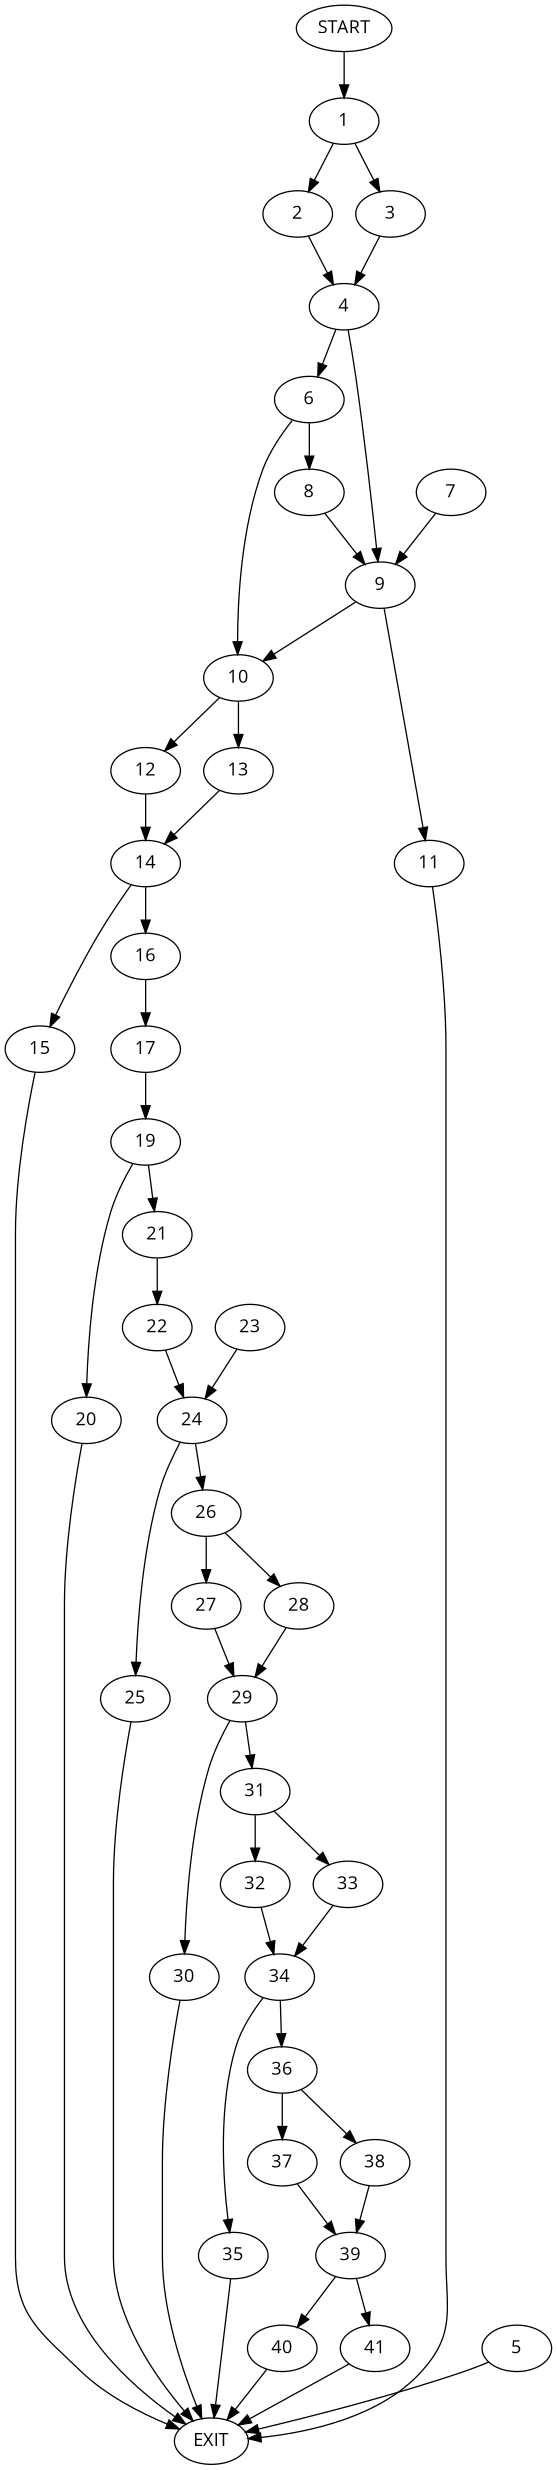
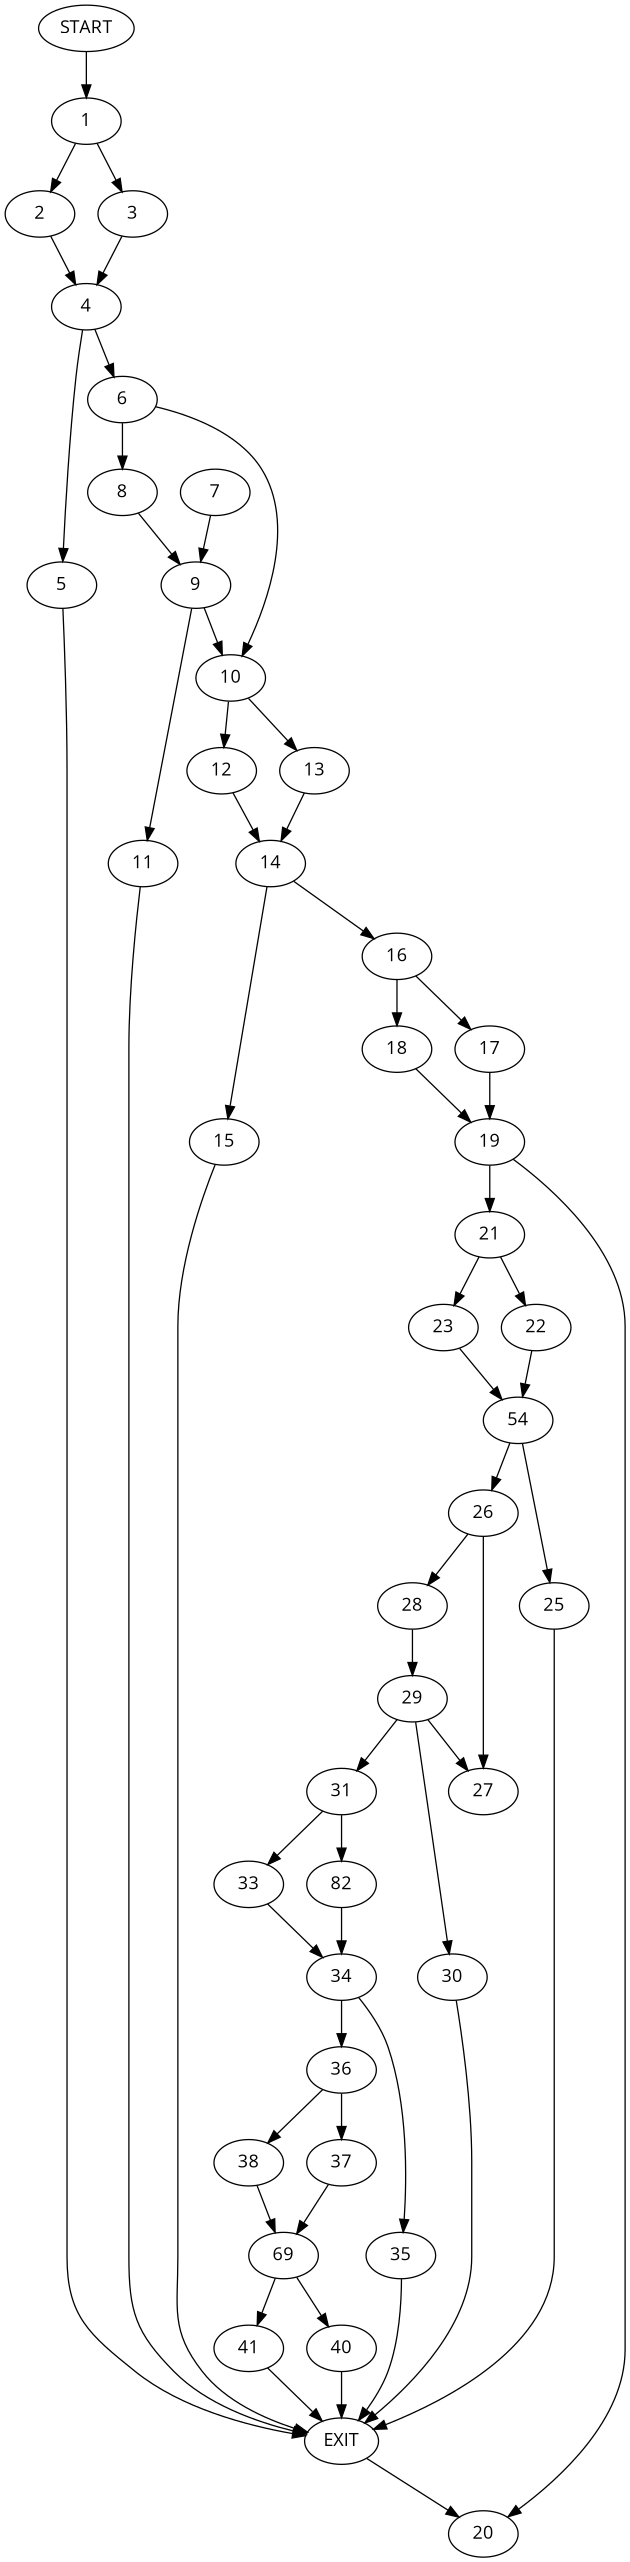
  digraph {
    fontname="Open Sans"
    node [fontname="Open Sans"]
    edge [fontname="Open Sans"]
    n1 [label=START]
    1
    2
    3
    n5 [label=EXIT]
    4
    5
    6
    8
    10
    7
    9
    11
    12
    13
    14
    15
    16
    17
+   18
    19
    20
    21
    22
    23
-   24
+   24 [label=54]
    25
    26
    27
    28
    29
    30
    31
-   32
+   32 [label=82]
    33
    34
    35
    36
    37
    38
-   39
+   39 [label=69]
    40
    41
    n1 -> 1
    1 -> 2
    1 -> 3
    2 -> 4
    3 -> 4
-   4 -> 9
+   4 -> 5
    4 -> 6
    5 -> n5
    6 -> 8
    6 -> 10
    8 -> 9
    10 -> 12
    10 -> 13
    7 -> 9
    9 -> 10
    9 -> 11
    11 -> n5
    12 -> 14
    13 -> 14
    14 -> 15
    14 -> 16
    15 -> n5
    16 -> 17
+   16 -> 18
    17 -> 19
+   18 -> 19
    19 -> 20
    19 -> 21
-   20 -> n5
+   n5 -> 20
    21 -> 22
+   21 -> 23
    22 -> 24
    23 -> 24
    24 -> 25
    24 -> 26
    25 -> n5
    26 -> 27
    26 -> 28
-   27 -> 29
+   29 -> 27
    28 -> 29
    29 -> 30
    29 -> 31
    30 -> n5
    31 -> 32
    31 -> 33
    32 -> 34
    33 -> 34
    34 -> 35
    34 -> 36
    35 -> n5
    36 -> 37
    36 -> 38
    37 -> 39
    38 -> 39
    39 -> 40
    39 -> 41
    40 -> n5
    41 -> n5
  }
